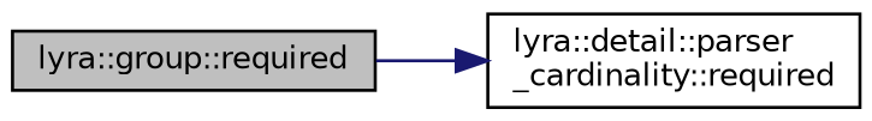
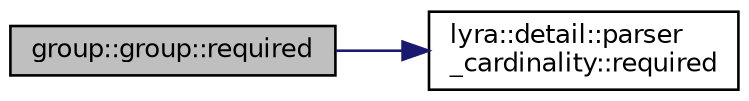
  digraph {
    rankdir=LR
    node [color=black fontname=Helvetica fontsize=10 shape=record style=filled]
-   n1 [fillcolor=grey75 fontcolor=black height=0.2 label="lyra::group::required" width=0.4]
+   n1 [fillcolor=grey75 fontcolor=black height=0.2 label="group::group::required" width=0.4]
    n2 [fillcolor=white height=0.2 label="lyra::detail::parser\l_cardinality::required" width=0.4]
    n1 -> n2 [color=midnightblue fontname=Helvetica fontsize=10 labelfontname=Helvetica labelfontsize=10 style=solid]
  }
